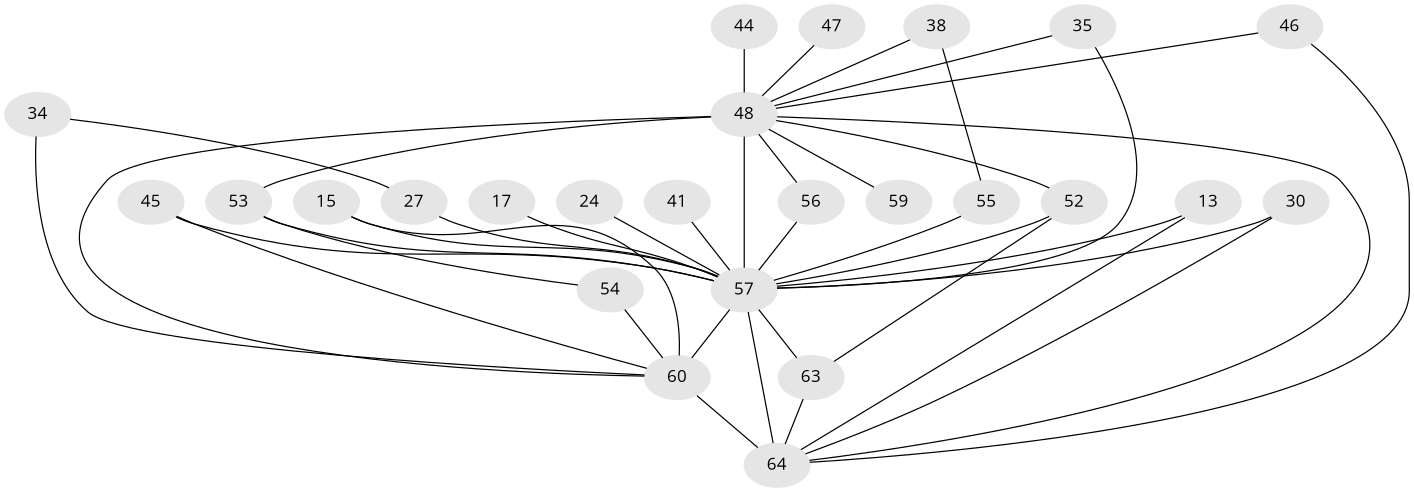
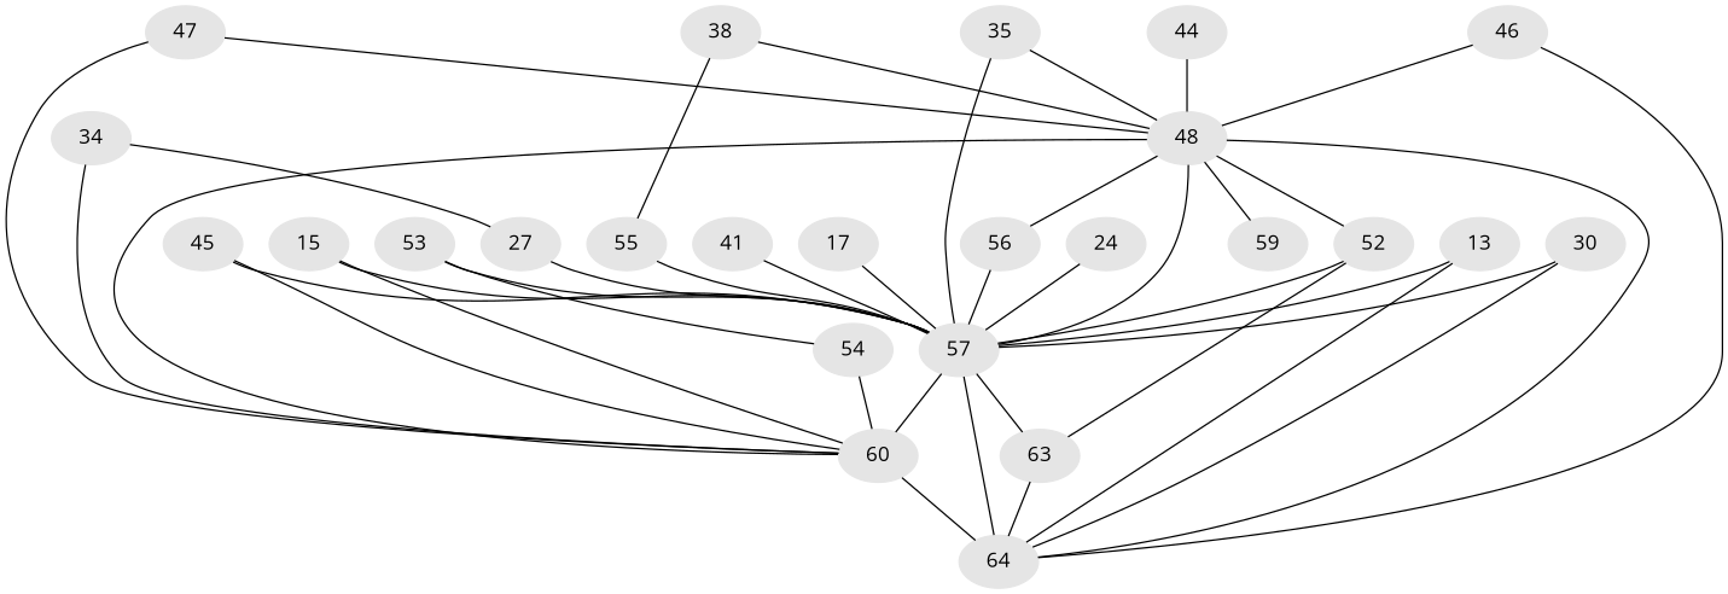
  graph {
    fontname="Open Sans"
    node [color=gray90 fontname="Open Sans" style=filled]
    edge [fontname="Open Sans"]
    57 [super="+31+10+14"]
    64 [super="+62+6"]
    60 [super="+43+29+8"]
    63 [super="+33+61"]
    13
    15
    17
    24
    27
    30
    34 [super="+28"]
    48 [super="+22+7"]
    52 [super="+51"]
    53 [super="+16+50"]
    56 [super="+37"]
    59
    35
    38
    55 [super="+40+18"]
    41 [super="+19"]
    44
    45 [super="+42"]
    46
    47
    54 [super="+20"]
    57 -- 64 [weight=7]
    57 -- 60 [weight=8]
    57 -- 63 [weight=2]
    60 -- 64 [weight=6]
    63 -- 64 [weight=4]
    13 -- 57
    13 -- 64
    15 -- 57
    15 -- 60
    17 -- 57
    24 -- 57 [weight=2]
    27 -- 57 [weight=2]
    30 -- 57
    30 -- 64
    34 -- 60 [weight=2]
    34 -- 27
    48 -- 57 [weight=15]
    48 -- 64 [weight=6]
    48 -- 60 [weight=6]
    48 -- 52 [weight=3]
-   48 -- 53 [weight=3]
    48 -- 56 [weight=2]
    48 -- 59
    52 -- 57
    52 -- 63
    53 -- 57 [weight=3]
    53 -- 54
    56 -- 57
    35 -- 57
    35 -- 48
    38 -- 48
    38 -- 55
    55 -- 57 [weight=6]
    41 -- 57 [weight=3]
    44 -- 48 [weight=2]
    45 -- 57 [weight=2]
    45 -- 60
    46 -- 64
    46 -- 48
+   47 -- 60
    47 -- 48
    54 -- 60 [weight=2]
  }
